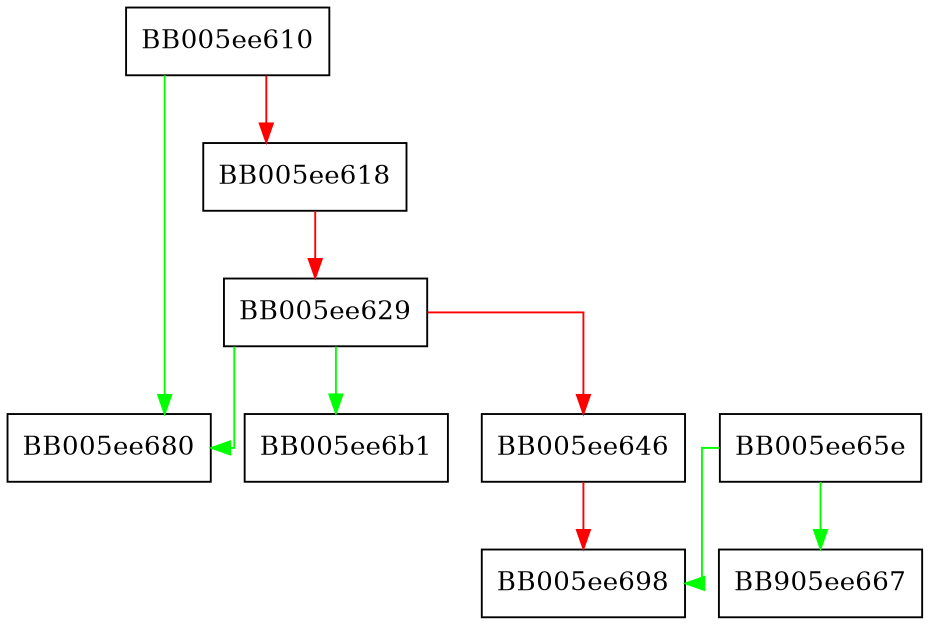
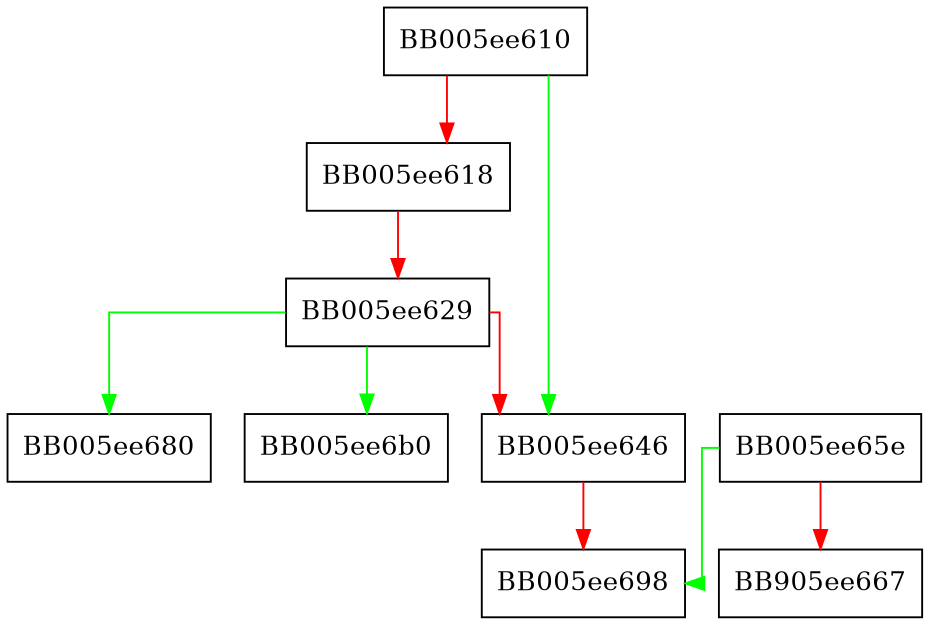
  digraph {
    splines=ortho
    node [shape=box]
    edge [color=red]
    BB005ee610
    BB005ee680
    BB005ee618
    BB005ee629
-   BB005ee6b0 [label=BB005ee6b1]
+   BB005ee6b0
    BB005ee646
    BB005ee698
    BB005ee65e
    n9 [label=BB905ee667]
-   BB005ee610 -> BB005ee680 [color=green]
+   BB005ee610 -> BB005ee646 [color=green]
    BB005ee610 -> BB005ee618
    BB005ee618 -> BB005ee629
    BB005ee629 -> BB005ee680 [color=green]
    BB005ee629 -> BB005ee6b0 [color=green]
    BB005ee629 -> BB005ee646
    BB005ee646 -> BB005ee698
    BB005ee65e -> BB005ee698 [color=green]
-   BB005ee65e -> n9 [color=green]
+   BB005ee65e -> n9
  }
